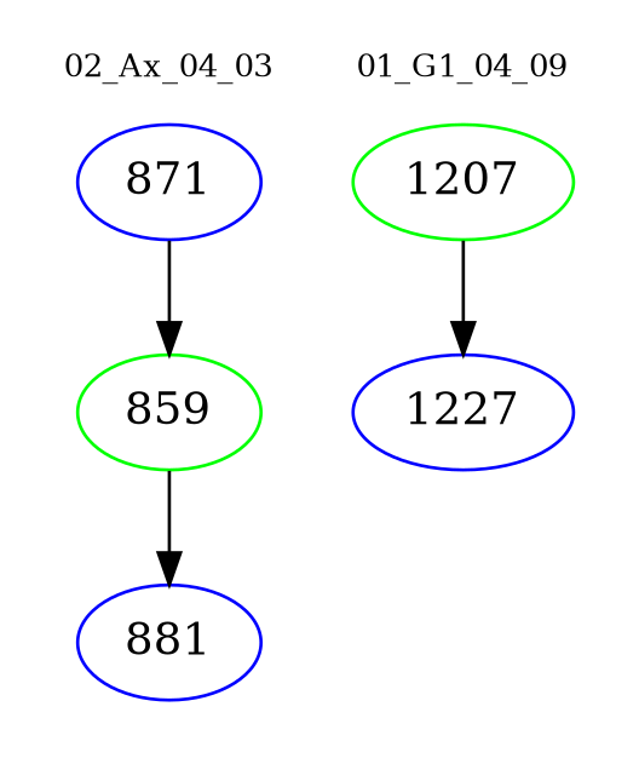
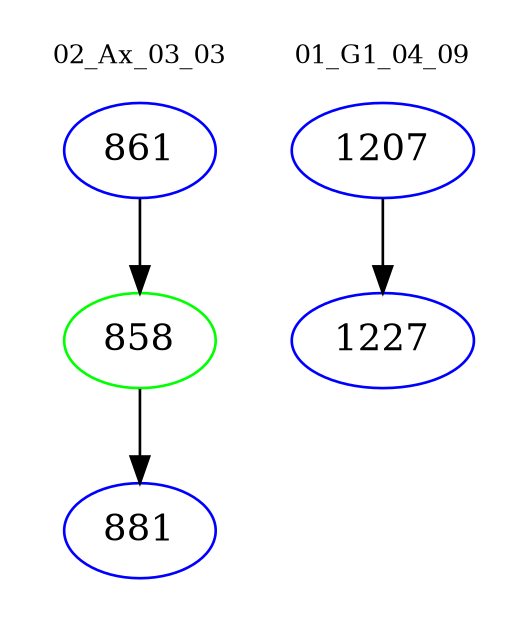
  digraph {
    node [color=blue]
    edge [color=black]
-   n1 [label=871]
-   n2 [color=green label=859]
+   n1 [label=861]
+   n2 [color=green label=858]
    n3 [label=881]
-   n4 [color=green label=1207]
+   n4 [label=1207]
    n5 [label=1227]
    subgraph cluster_1 {
      color=white
      fontsize=10
-     label="02_Ax_04_03"
+     label="02_Ax_03_03"
      n1
      n2
      n3
    }
    subgraph cluster_2 {
      color=white
      fontsize=10
      label="01_G1_04_09"
      n4
      n5
    }
    n1 -> n2
    n2 -> n3
    n4 -> n5
  }
